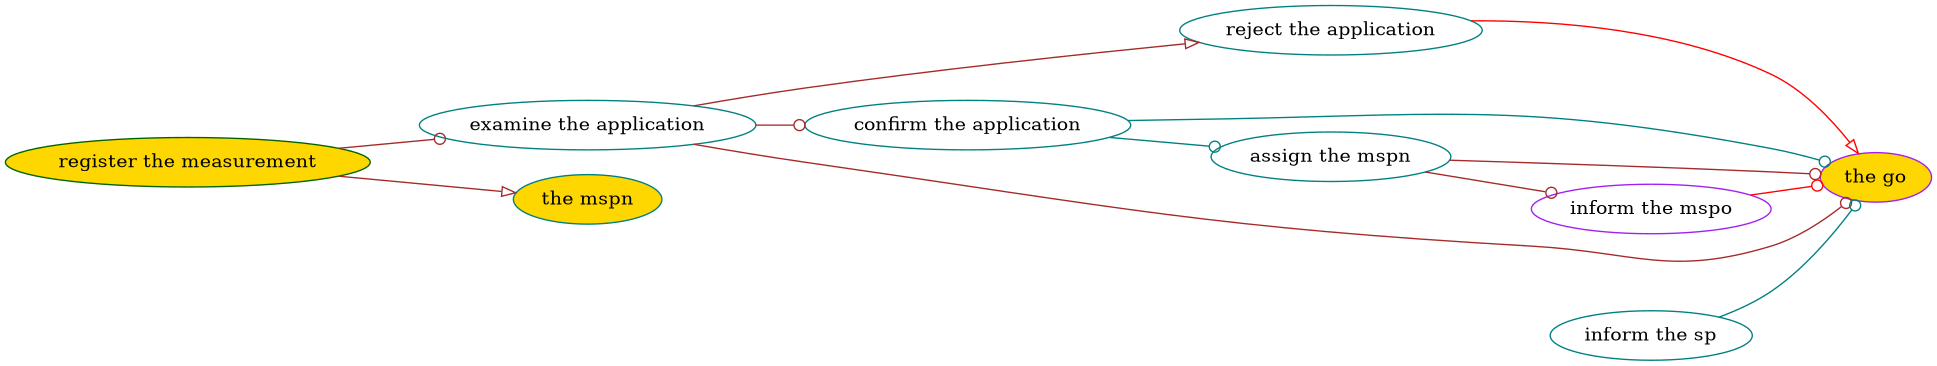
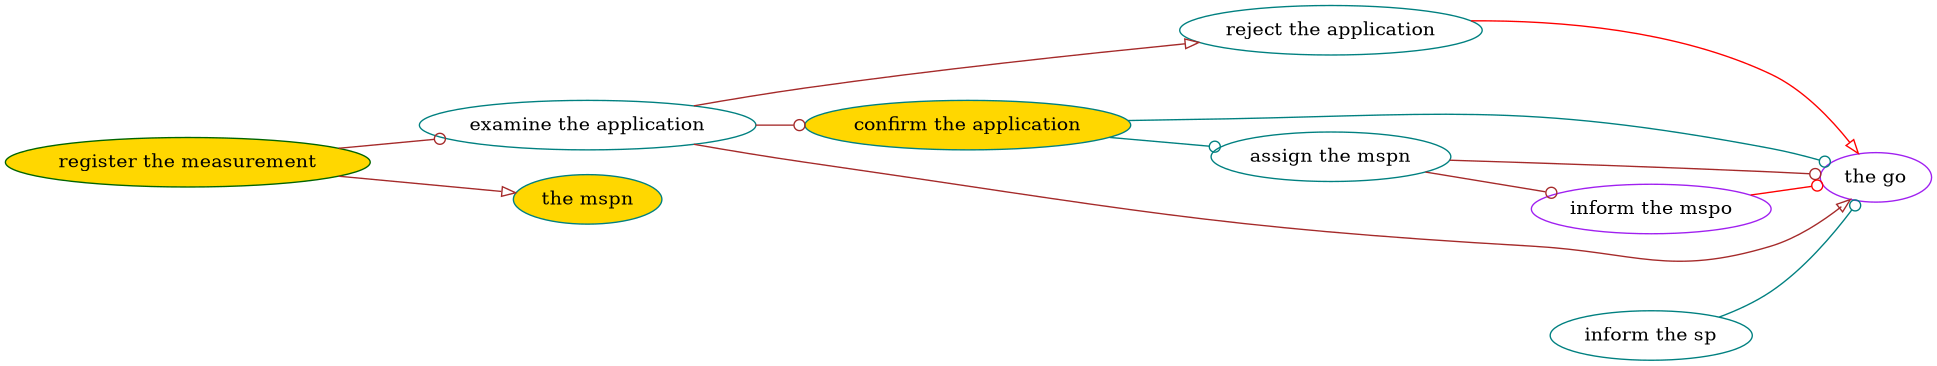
  strict digraph {
    rankdir=LR
    node [color=teal fillcolor=white style=filled]
    edge [arrowhead=odot attrs="{'type': 'actor performer', 'label': 'actor performer'}" color=brown]
    "register the measurement" [attrs="{'type': 'Activity', 'label': 'register the measurement'}" color=darkgreen fillcolor=gold]
    "examine the application" [attrs="{'type': 'Activity', 'label': 'examine the application'}"]
    "the mspn" [attrs="{'type': 'Actor', 'label': 'the mspn'}" fillcolor=gold]
    "reject the application" [attrs="{'type': 'Activity', 'label': 'reject the application'}"]
-   "confirm the application" [attrs="{'type': 'Activity', 'label': 'confirm the application'}"]
-   "the go" [attrs="{'type': 'Actor', 'label': 'the go'}" color=purple fillcolor=gold]
+   "confirm the application" [attrs="{'type': 'Activity', 'label': 'confirm the application'}" fillcolor=gold]
+   "the go" [attrs="{'type': 'Actor', 'label': 'the go'}" color=purple]
    "assign the mspn" [attrs="{'type': 'Activity', 'label': 'assign the mspn'}"]
    "inform the mspo" [attrs="{'type': 'Activity', 'label': 'inform the mspo'}" color=purple]
    "inform the sp" [attrs="{'type': 'Activity', 'label': 'inform the sp'}"]
    "register the measurement" -> "examine the application" [attrs="{'type': 'flow', 'label': 'flow'}"]
    "register the measurement" -> "the mspn" [arrowhead=onormal]
    "examine the application" -> "reject the application" [arrowhead=onormal attrs="{'type': 'flow', 'label': 'flow'}"]
    "examine the application" -> "confirm the application" [attrs="{'type': 'flow', 'label': 'flow'}"]
-   "examine the application" -> "the go"
+   "examine the application" -> "the go" [arrowhead=onormal]
    "reject the application" -> "the go" [arrowhead=onormal color=red]
    "confirm the application" -> "the go" [color=teal]
    "confirm the application" -> "assign the mspn" [attrs="{'type': 'flow', 'label': 'flow'}" color=teal]
    "assign the mspn" -> "the go"
    "assign the mspn" -> "inform the mspo" [attrs="{'type': 'flow', 'label': 'flow'}"]
    "inform the mspo" -> "the go" [color=red]
    "inform the sp" -> "the go" [color=teal]
  }
